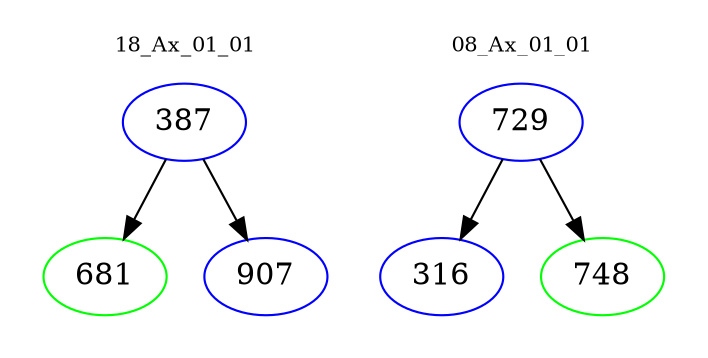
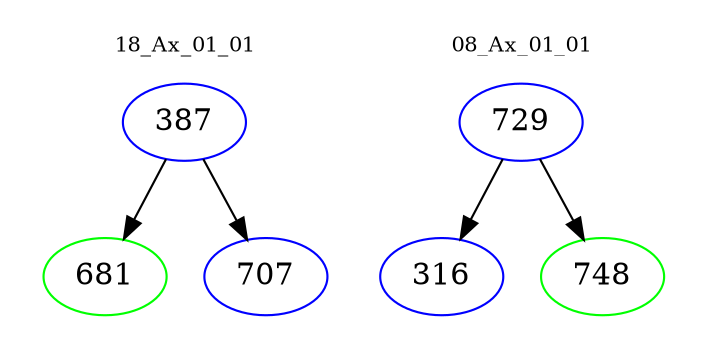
  digraph {
    node [color=blue]
    edge [color=black]
    n1 [label=387]
    n2 [color=green label=681]
-   n3 [label=907]
+   n3 [label=707]
    n4 [label=729]
    n5 [label=316]
    n6 [color=green label=748]
    subgraph cluster_1 {
      color=white
      fontsize=10
      label="18_Ax_01_01"
      n1
      n2
      n3
    }
    subgraph cluster_2 {
      color=white
      fontsize=10
      label="08_Ax_01_01"
      n4
      n5
      n6
    }
    n1 -> n2
    n1 -> n3
    n4 -> n5
    n4 -> n6
  }
